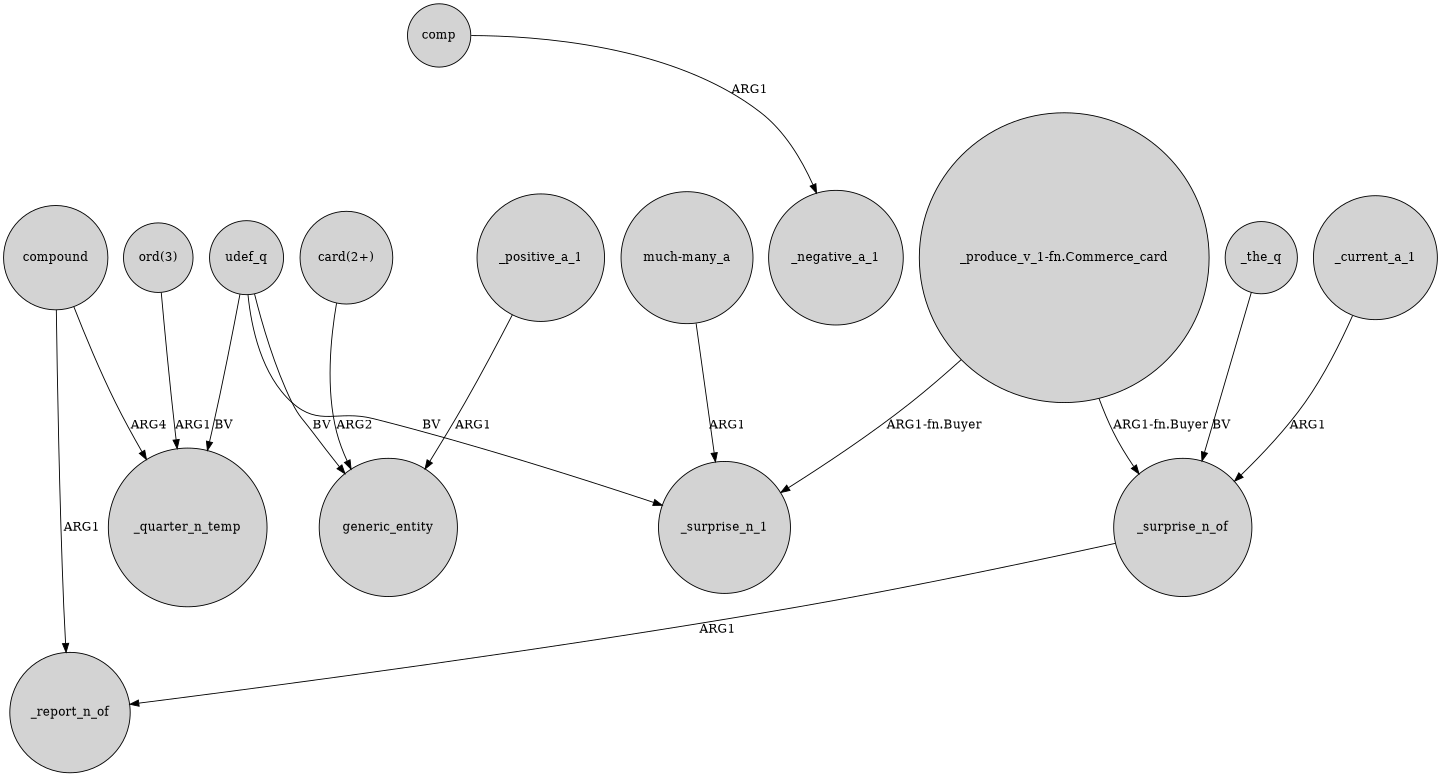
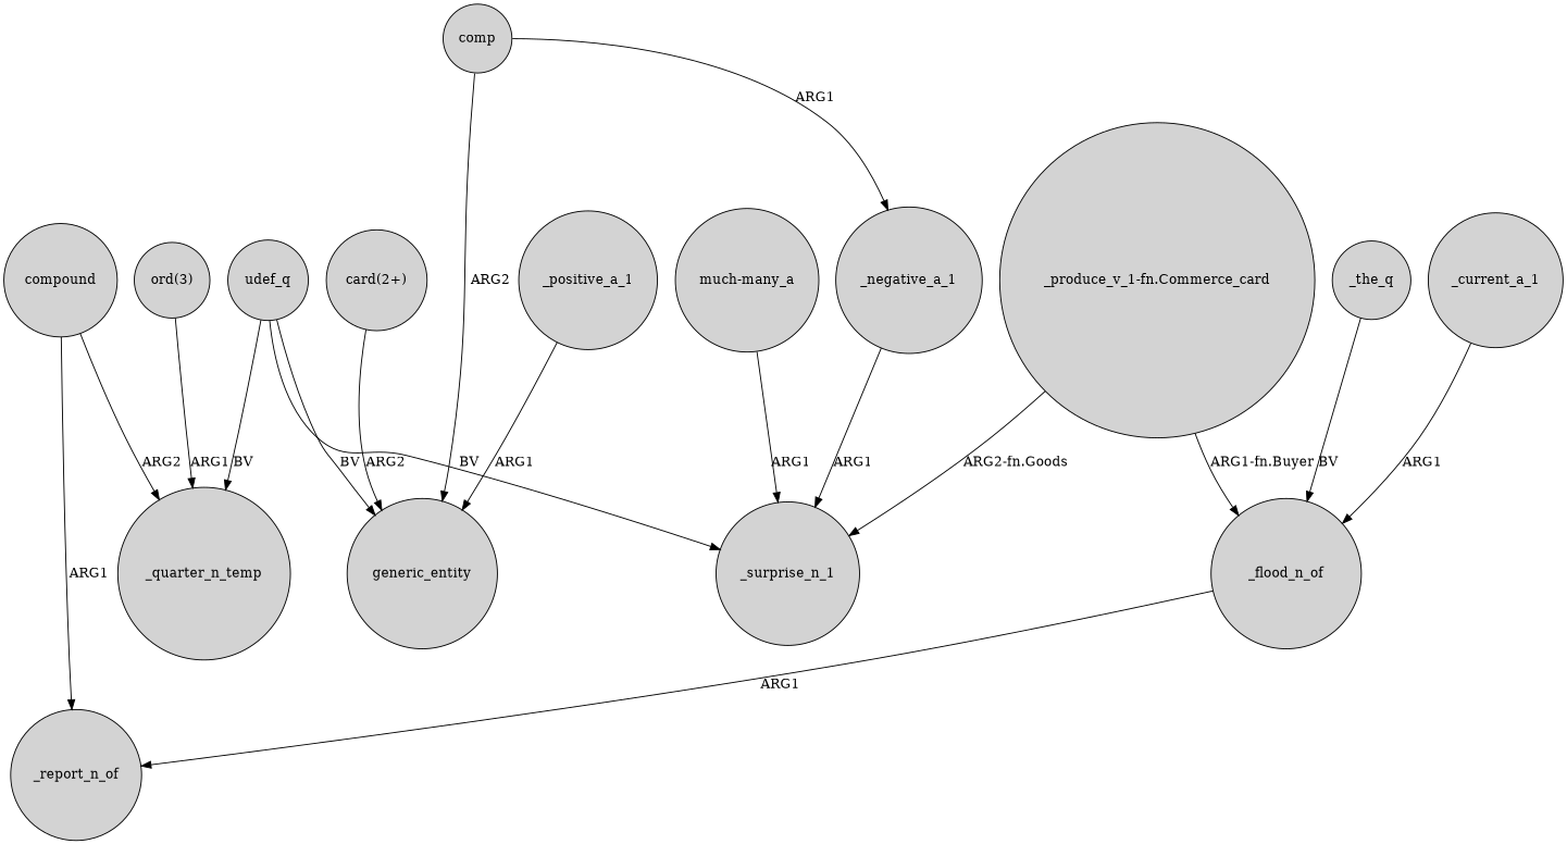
  digraph {
    node [shape=circle style=filled]
    compound
    _quarter_n_temp
    _report_n_of
-   _flood_n_of [label=_surprise_n_of]
+   _flood_n_of
    comp
    generic_entity
    _negative_a_1
    _surprise_n_1
    n9 [label="_produce_v_1-fn.Commerce_card"]
    _the_q
    "ord(3)"
    udef_q
    "card(2+)"
    _positive_a_1
    _current_a_1
    "much-many_a"
-   compound -> _quarter_n_temp [label=ARG4]
+   compound -> _quarter_n_temp [label=ARG2]
    compound -> _report_n_of [label=ARG1]
    _flood_n_of -> _report_n_of [label=ARG1]
+   comp -> generic_entity [label=ARG2]
    comp -> _negative_a_1 [label=ARG1]
+   _negative_a_1 -> _surprise_n_1 [label=ARG1]
    n9 -> _flood_n_of [label="ARG1-fn.Buyer"]
-   n9 -> _surprise_n_1 [label="ARG1-fn.Buyer"]
+   n9 -> _surprise_n_1 [label="ARG2-fn.Goods"]
    _the_q -> _flood_n_of [label=BV]
    "ord(3)" -> _quarter_n_temp [label=ARG1]
    udef_q -> _quarter_n_temp [label=BV]
    udef_q -> generic_entity [label=BV]
    udef_q -> _surprise_n_1 [label=BV]
    "card(2+)" -> generic_entity [label=ARG2]
    _positive_a_1 -> generic_entity [label=ARG1]
    _current_a_1 -> _flood_n_of [label=ARG1]
    "much-many_a" -> _surprise_n_1 [label=ARG1]
  }
